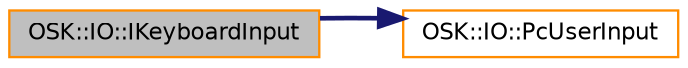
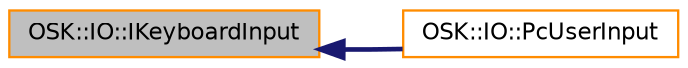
  digraph {
    rankdir=LR
    node [color=darkorange fontname=Helvetica fontsize=10 shape=record style=filled]
    n1 [fillcolor=grey75 fontcolor=black height=0.2 label="OSK::IO::IKeyboardInput" width=0.4]
    n2 [fillcolor=white height=0.2 label="OSK::IO::PcUserInput" width=0.4]
-   n2 -> n1 [color=midnightblue dir=back fontname=Helvetica fontsize=10 labelfontname=Helvetica labelfontsize=10 style=bold]
+   n1 -> n2 [color=midnightblue dir=back fontname=Helvetica fontsize=10 labelfontname=Helvetica labelfontsize=10 style=bold]
  }
